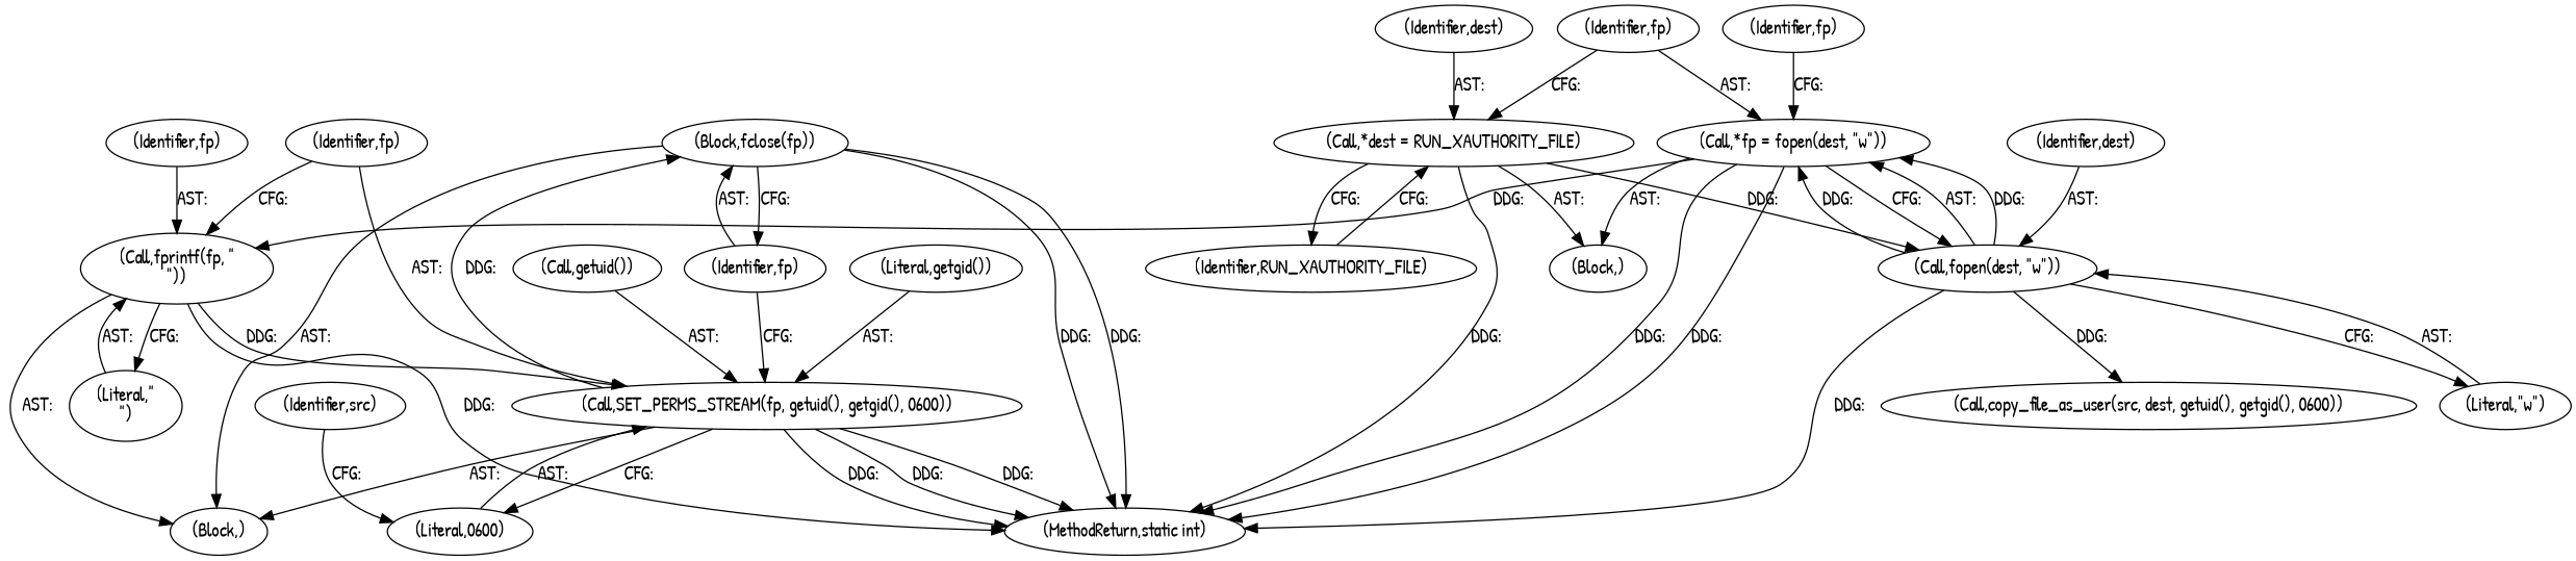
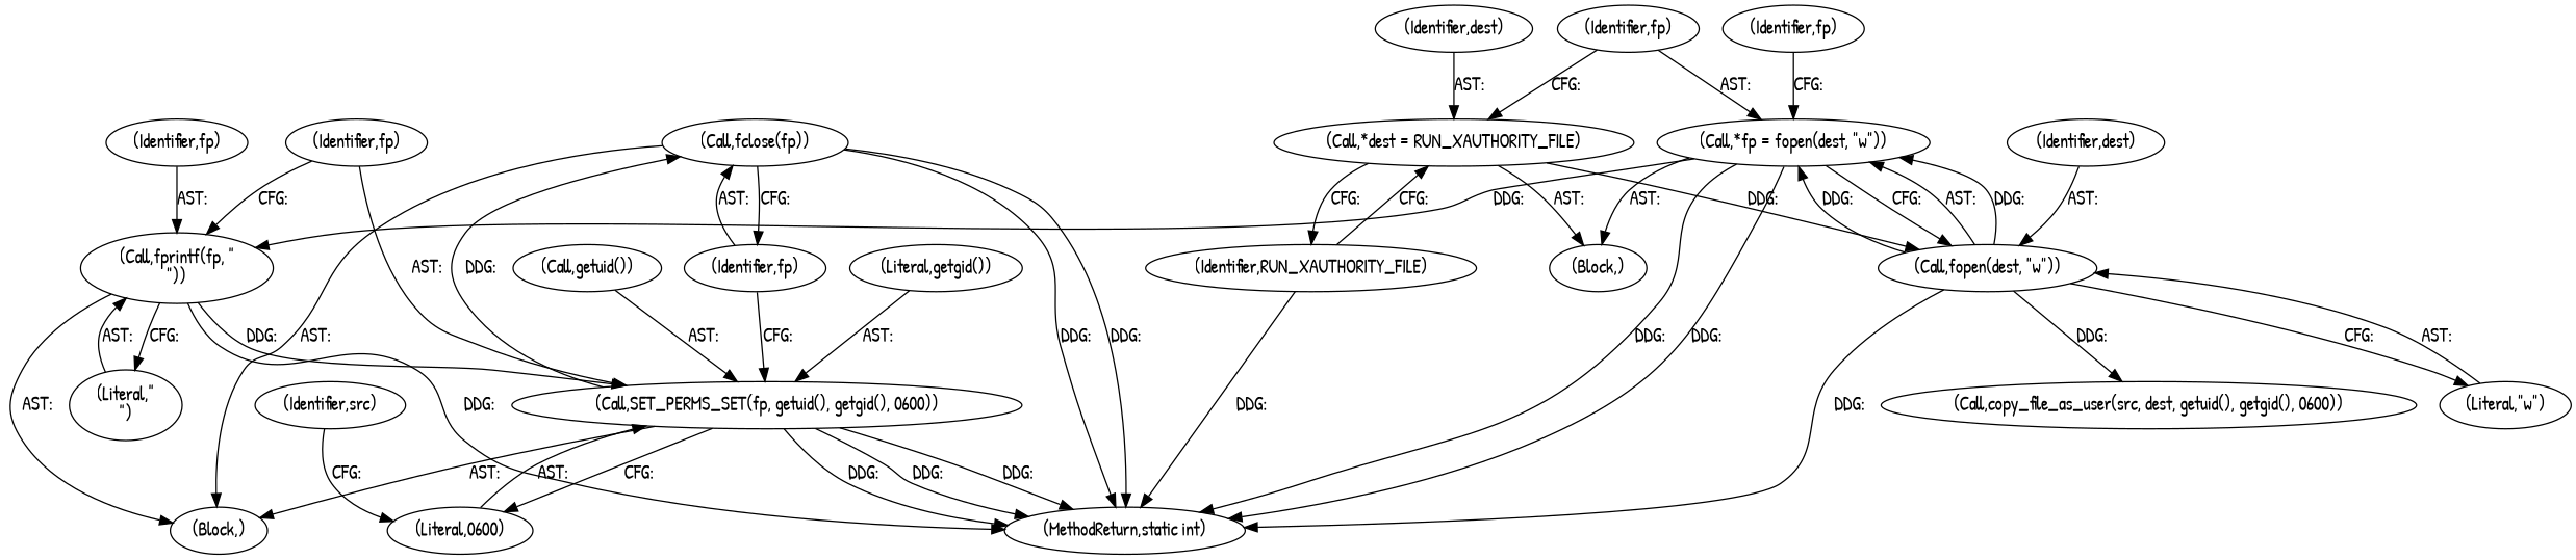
  digraph {
    fontname="Patrick Hand"
    node [fontname="Patrick Hand"]
    edge [fontname="Patrick Hand"]
-   n1 [label="(Block,fclose(fp))"]
+   n1 [label="(Call,fclose(fp))"]
    n2 [label="(MethodReturn,static int)"]
    n3 [label="(Identifier,fp)"]
    n4 [label="(Block,)"]
-   n5 [label="(Call,SET_PERMS_STREAM(fp, getuid(), getgid(), 0600))"]
+   n5 [label="(Call,SET_PERMS_SET(fp, getuid(), getgid(), 0600))"]
    n6 [label="(Literal,0600)"]
    n7 [label="(Call,fprintf(fp, \"\n\"))"]
    n8 [label="(Literal,\"\n\")"]
    n9 [label="(Call,*fp = fopen(dest, \"w\"))"]
    n10 [label="(Call,fopen(dest, \"w\"))"]
    n11 [label="(Block,)"]
    n12 [label="(Literal,\"w\")"]
    n13 [label="(Call,copy_file_as_user(src, dest, getuid(), getgid(), 0600))"]
    n14 [label="(Call,*dest = RUN_XAUTHORITY_FILE)"]
    n15 [label="(Identifier,RUN_XAUTHORITY_FILE)"]
    n16 [label="(Identifier,src)"]
    n17 [label="(Call,getuid())"]
    n18 [label="(Identifier,dest)"]
    n19 [label="(Identifier,fp)"]
    n20 [label="(Literal,getgid())"]
    n21 [label="(Identifier,fp)"]
    n22 [label="(Identifier,dest)"]
    n23 [label="(Identifier,fp)"]
    n24 [label="(Identifier,fp)"]
    n1 -> n2 [label="DDG: "]
    n1 -> n2 [label="DDG: "]
    n1 -> n3 [label="CFG: "]
    n1 -> n4 [label="AST: "]
    n3 -> n1 [label="AST: "]
    n3 -> n5 [label="CFG: "]
    n5 -> n1 [label="DDG: "]
    n5 -> n2 [label="DDG: "]
    n5 -> n2 [label="DDG: "]
    n5 -> n2 [label="DDG: "]
    n5 -> n4 [label="AST: "]
    n5 -> n6 [label="CFG: "]
    n6 -> n5 [label="AST: "]
    n7 -> n2 [label="DDG: "]
    n7 -> n4 [label="AST: "]
    n7 -> n5 [label="DDG: "]
    n7 -> n8 [label="CFG: "]
    n8 -> n7 [label="AST: "]
    n9 -> n2 [label="DDG: "]
    n9 -> n2 [label="DDG: "]
    n9 -> n7 [label="DDG: "]
    n9 -> n10 [label="CFG: "]
    n9 -> n11 [label="AST: "]
    n10 -> n2 [label="DDG: "]
    n10 -> n9 [label="AST: "]
    n10 -> n9 [label="DDG: "]
    n10 -> n9 [label="DDG: "]
    n10 -> n12 [label="CFG: "]
    n10 -> n13 [label="DDG: "]
    n12 -> n10 [label="AST: "]
-   n14 -> n2 [label="DDG: "]
+   n15 -> n2 [label="DDG: "]
    n14 -> n10 [label="DDG: "]
    n14 -> n11 [label="AST: "]
    n14 -> n15 [label="CFG: "]
    n15 -> n14 [label="CFG: "]
    n16 -> n6 [label="CFG: "]
    n17 -> n5 [label="AST: "]
    n18 -> n10 [label="AST: "]
    n19 -> n5 [label="AST: "]
    n19 -> n7 [label="CFG: "]
    n20 -> n5 [label="AST: "]
    n21 -> n7 [label="AST: "]
    n22 -> n14 [label="AST: "]
    n23 -> n9 [label="CFG: "]
    n24 -> n9 [label="AST: "]
    n24 -> n14 [label="CFG: "]
  }
